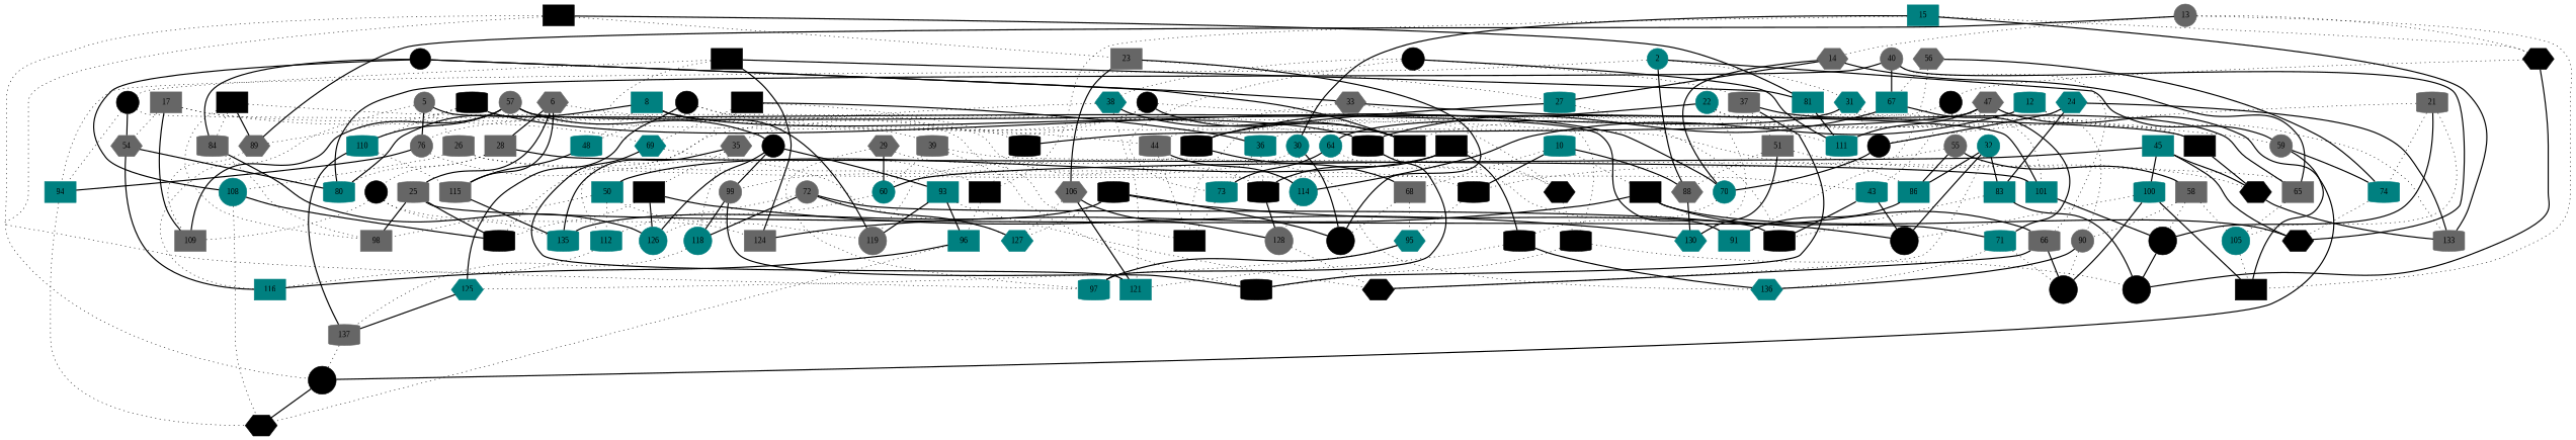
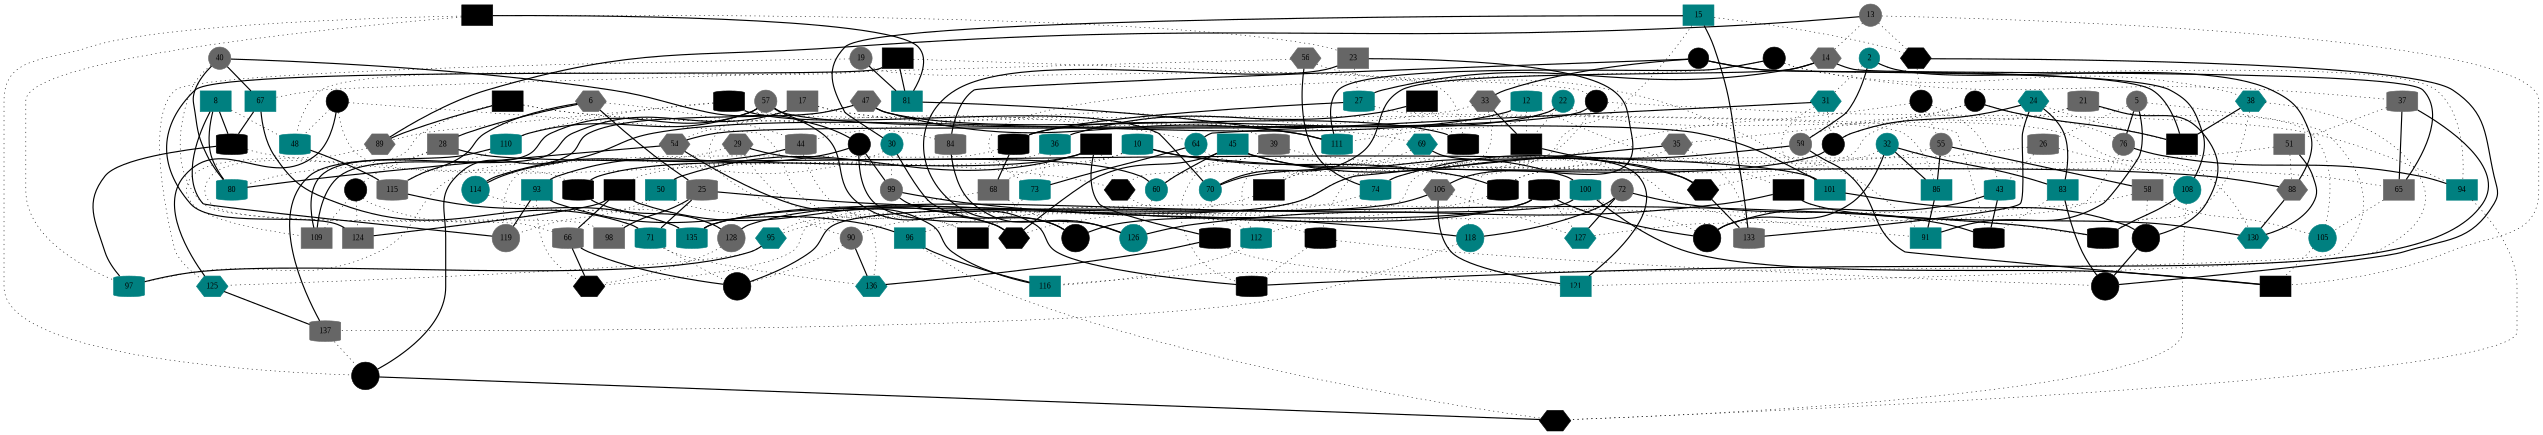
  graph {
    fontname="Liberation Serif"
    node [color=teal fontname="Liberation Serif" shape=circle style=filled]
    edge [fontname="Liberation Serif" style=dotted]
    1 [color=black]
    33 [color=gray40 shape=hexagon]
    84 [color=gray40 shape=cylinder]
    108
    131 [color=black shape=box]
    44 [color=gray40 shape=cylinder]
    102 [color=black shape=box]
    78 [color=black shape=hexagon]
    98 [color=gray40 shape=box]
    126
    120 [color=black shape=cylinder]
    142 [color=black shape=hexagon]
    31 [shape=hexagon]
    2
    59 [color=gray40]
    88 [color=gray40 shape=hexagon]
    94 [shape=box]
    64
    63 [color=black]
    101 [shape=box]
    141 [color=black shape=box]
    74 [shape=cylinder]
    130 [shape=hexagon]
    3 [color=black]
    35 [color=gray40 shape=hexagon]
    76 [color=gray40]
    46 [color=black shape=box]
    118
    135 [shape=cylinder]
    127 [shape=hexagon]
    4 [color=black shape=box]
    36 [shape=cylinder]
    49 [color=black shape=cylinder]
    69 [shape=hexagon]
    112 [shape=cylinder]
    73 [shape=cylinder]
    104 [color=black shape=cylinder]
    75 [color=black shape=box]
    121 [shape=box]
    116 [shape=box]
    5 [color=gray40]
    26 [color=gray40 shape=cylinder]
    91 [shape=box]
    82 [color=black shape=cylinder]
    43 [shape=cylinder]
    6 [color=gray40 shape=hexagon]
    25 [color=gray40 shape=cylinder]
    28 [color=gray40 shape=box]
    115 [color=gray40 shape=cylinder]
    71 [shape=cylinder]
    80 [shape=cylinder]
    61 [color=black]
    114
    138 [color=black shape=box]
    7 [color=black shape=box]
    23 [color=gray40 shape=box]
    81 [shape=box]
    97 [shape=cylinder]
    139 [color=black]
    27 [shape=cylinder]
    106 [color=gray40 shape=hexagon]
    123 [color=black]
    111 [shape=cylinder]
    8 [shape=box]
    48 [shape=cylinder]
    77 [color=black shape=cylinder]
    119 [color=gray40]
    9 [color=black shape=box]
    89 [color=gray40 shape=hexagon]
    109 [color=gray40 shape=box]
    10 [shape=cylinder]
    62 [color=black shape=box]
    68 [color=gray40 shape=box]
    124 [color=gray40 shape=box]
    66 [color=gray40 shape=cylinder]
    85 [color=black shape=hexagon]
    95 [shape=hexagon]
    11 [color=black shape=cylinder]
    70
    86 [shape=box]
    110 [shape=cylinder]
    92 [color=black shape=cylinder]
    137 [color=gray40 shape=cylinder]
    12 [shape=cylinder]
    133 [color=gray40 shape=cylinder]
    122 [color=black shape=hexagon]
    128 [color=gray40]
    13 [color=gray40]
    14 [color=gray40 shape=hexagon]
    34 [color=black shape=hexagon]
    65 [color=gray40 shape=box]
    41 [color=black]
    132 [color=black]
    53 [color=black shape=cylinder]
    140 [color=black shape=cylinder]
    105
    15 [shape=box]
    30
    99 [color=gray40]
    96 [shape=box]
    16 [color=black]
    37 [color=gray40 shape=cylinder]
    38 [shape=hexagon]
    51 [color=gray40 shape=box]
    103 [color=black shape=cylinder]
    17 [color=gray40 shape=box]
    39 [color=gray40 shape=cylinder]
    54 [color=gray40 shape=hexagon]
    60
    18 [color=black]
    125 [shape=hexagon]
+   19 [color=gray40]
    20 [color=black shape=box]
    52 [color=black]
    79 [color=black shape=cylinder]
    21 [color=gray40 shape=cylinder]
    117 [color=black]
    22
    24 [shape=hexagon]
    83 [shape=box]
    136 [shape=hexagon]
    129 [color=black]
    113 [color=black]
    29 [color=gray40 shape=hexagon]
    56 [color=gray40 shape=hexagon]
    67 [shape=box]
    32
    134 [color=black shape=hexagon]
    55 [color=gray40]
    40 [color=gray40]
    58 [color=gray40 shape=box]
    42 [color=black shape=box]
    50 [shape=box]
    45 [shape=box]
    100 [shape=cylinder]
    47 [color=gray40 shape=hexagon]
    90 [color=gray40]
    57 [color=gray40]
    87 [color=black]
    93 [shape=box]
    72 [color=gray40]
    107 [color=black shape=cylinder]
    1 -- 33 [style=bold]
    1 -- 84 [style=bold]
    1 -- 108 [style=bold]
    1 -- 131 [style=bold]
    33 -- 44
    33 -- 102 [style=bold]
    33 -- 78
-   84 -- 98
    84 -- 126 [style=bold]
    108 -- 120 [style=bold]
    108 -- 142
    44 -- 114 [style=bold]
    44 -- 138
    102 -- 122 [style=bold]
    78 -- 79
    31 -- 64 [style=bold]
    31 -- 63
    31 -- 101
    2 -- 31
    2 -- 59 [style=bold]
    2 -- 88 [style=bold]
    2 -- 94
    59 -- 141 [style=bold]
    59 -- 74 [style=bold]
    88 -- 130 [style=bold]
    94 -- 142
    64 -- 73 [style=bold]
    64 -- 91
    63 -- 70 [style=bold]
    101 -- 117 [style=bold]
    74 -- 85
    3 -- 131 [style=bold]
    3 -- 59
    3 -- 35
    3 -- 76
    35 -- 46
    35 -- 118
    35 -- 135 [style=bold]
    76 -- 94 [style=bold]
    76 -- 127
    46 -- 126 [style=bold]
    46 -- 120
    46 -- 130 [style=bold]
    118 -- 137
    4 -- 36 [style=bold]
    4 -- 49
    4 -- 69
    4 -- 112
    36 -- 73
    36 -- 104
    49 -- 75
    69 -- 75
    69 -- 121 [style=bold]
    112 -- 116
    73 -- 138
    104 -- 128 [style=bold]
    75 -- 96
    5 -- 76 [style=bold]
    5 -- 116
    5 -- 26
    5 -- 91 [style=bold]
    26 -- 108
    26 -- 82
    26 -- 43
    82 -- 95
    43 -- 140 [style=bold]
    43 -- 113 [style=bold]
    6 -- 44
    6 -- 25 [style=bold]
    6 -- 28 [style=bold]
    6 -- 115 [style=bold]
    25 -- 98 [style=bold]
    25 -- 120 [style=bold]
    25 -- 71 [style=bold]
    28 -- 101 [style=bold]
    28 -- 80
    28 -- 61
    115 -- 135 [style=bold]
    71 -- 136
    71 -- 129
    61 -- 135
    61 -- 109
    61 -- 124
    114 -- 128
    7 -- 23
    7 -- 81 [style=bold]
    7 -- 97
    7 -- 139
    23 -- 27
    23 -- 106 [style=bold]
    23 -- 123 [style=bold]
    81 -- 111 [style=bold]
    139 -- 142 [style=bold]
    27 -- 53 [style=bold]
    27 -- 140
    106 -- 127
    106 -- 121 [style=bold]
    106 -- 128 [style=bold]
    8 -- 80 [style=bold]
    8 -- 48
    8 -- 77 [style=bold]
    8 -- 119 [style=bold]
    48 -- 115 [style=bold]
    77 -- 78
    77 -- 97 [style=bold]
    9 -- 84
    9 -- 98
    9 -- 64
    9 -- 89 [style=bold]
    89 -- 109
    10 -- 88 [style=bold]
    10 -- 82 [style=bold]
    10 -- 62
    10 -- 68
    62 -- 124 [style=bold]
    62 -- 66 [style=bold]
    62 -- 85 [style=bold]
    68 -- 123
    68 -- 95
    66 -- 129 [style=bold]
    66 -- 134 [style=bold]
    95 -- 97 [style=bold]
    95 -- 125
    11 -- 89
    11 -- 70 [style=bold]
    11 -- 86
    11 -- 110
    70 -- 92
    86 -- 91 [style=bold]
    110 -- 115
    110 -- 137 [style=bold]
    92 -- 121
    92 -- 136 [style=bold]
    137 -- 139
    12 -- 102
    12 -- 36
    12 -- 114 [style=bold]
    12 -- 133
    122 -- 133 [style=bold]
    128 -- 134
    13 -- 141
    13 -- 89 [style=bold]
    13 -- 14
    13 -- 34
    14 -- 27 [style=bold]
    14 -- 70 [style=bold]
    14 -- 65 [style=bold]
    34 -- 41
    34 -- 132 [style=bold]
    65 -- 105
    41 -- 43
    41 -- 138
    41 -- 55
    53 -- 119
    53 -- 68 [style=bold]
    105 -- 141
    15 -- 75
    15 -- 133 [style=bold]
    15 -- 34
    15 -- 30 [style=bold]
    30 -- 114
    30 -- 123 [style=bold]
    30 -- 99
    99 -- 118 [style=bold]
    99 -- 103 [style=bold]
    96 -- 142
    96 -- 116 [style=bold]
    16 -- 73
    16 -- 111 [style=bold]
    16 -- 37
    16 -- 38
    37 -- 65 [style=bold]
    37 -- 51
    37 -- 103 [style=bold]
    38 -- 131 [style=bold]
    38 -- 120
    38 -- 121
    51 -- 88
    51 -- 130 [style=bold]
    51 -- 122
    17 -- 69
    17 -- 109 [style=bold]
    17 -- 39
    17 -- 54
    39 -- 65
    39 -- 103
    39 -- 60
    54 -- 116 [style=bold]
    54 -- 80 [style=bold]
    60 -- 126
    18 -- 104
    18 -- 138
    18 -- 48
    18 -- 125 [style=bold]
    125 -- 137 [style=bold]
+   19 -- 49
+   19 -- 81 [style=bold]
+   19 -- 125
    20 -- 81 [style=bold]
    20 -- 48
    20 -- 124 [style=bold]
    20 -- 52
    52 -- 94
    52 -- 54 [style=bold]
    52 -- 79
    79 -- 132
    79 -- 103
    21 -- 63
    21 -- 74
    21 -- 105
    21 -- 117 [style=bold]
    117 -- 132 [style=bold]
    22 -- 102
    22 -- 130
    22 -- 111
    22 -- 53 [style=bold]
    24 -- 131
    24 -- 63 [style=bold]
    24 -- 133 [style=bold]
    24 -- 83 [style=bold]
    83 -- 132 [style=bold]
    83 -- 140
    29 -- 97
    29 -- 60 [style=bold]
    29 -- 136
    56 -- 74 [style=bold]
    56 -- 91
    56 -- 67
    67 -- 71 [style=bold]
    67 -- 77 [style=bold]
    32 -- 86 [style=bold]
    32 -- 83 [style=bold]
    32 -- 113 [style=bold]
    32 -- 134
    55 -- 82
    55 -- 86 [style=bold]
    55 -- 58 [style=bold]
    40 -- 80 [style=bold]
    40 -- 66
    40 -- 85 [style=bold]
    40 -- 67 [style=bold]
    58 -- 105
    58 -- 117
    58 -- 90
    42 -- 78
    42 -- 104 [style=bold]
    42 -- 92 [style=bold]
    42 -- 50 [style=bold]
    50 -- 98
    50 -- 112
    50 -- 119
    45 -- 85 [style=bold]
    45 -- 122 [style=bold]
    45 -- 60 [style=bold]
    45 -- 100 [style=bold]
    100 -- 141 [style=bold]
    100 -- 129 [style=bold]
    100 -- 113
    47 -- 49 [style=bold]
    47 -- 139 [style=bold]
    47 -- 111 [style=bold]
    47 -- 90
    90 -- 136 [style=bold]
    90 -- 129
    57 -- 101 [style=bold]
    57 -- 109 [style=bold]
    57 -- 110 [style=bold]
    57 -- 87 [style=bold]
    87 -- 126 [style=bold]
    87 -- 99 [style=bold]
    87 -- 93 [style=bold]
    93 -- 119 [style=bold]
    93 -- 96 [style=bold]
    93 -- 134
    72 -- 118 [style=bold]
    72 -- 127 [style=bold]
    72 -- 112
    72 -- 140 [style=bold]
    107 -- 135 [style=bold]
    107 -- 127
    107 -- 123 [style=bold]
    107 -- 113 [style=bold]
  }
